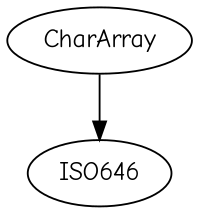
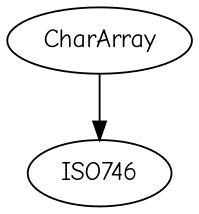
  digraph {
    fontname="Comic Neue"
    node [fontname="Comic Neue"]
    CharArray
-   ISO646
+   ISO646 [label=ISO746]
    CharArray -> ISO646 [fontname="Comic Neue"]
  }
